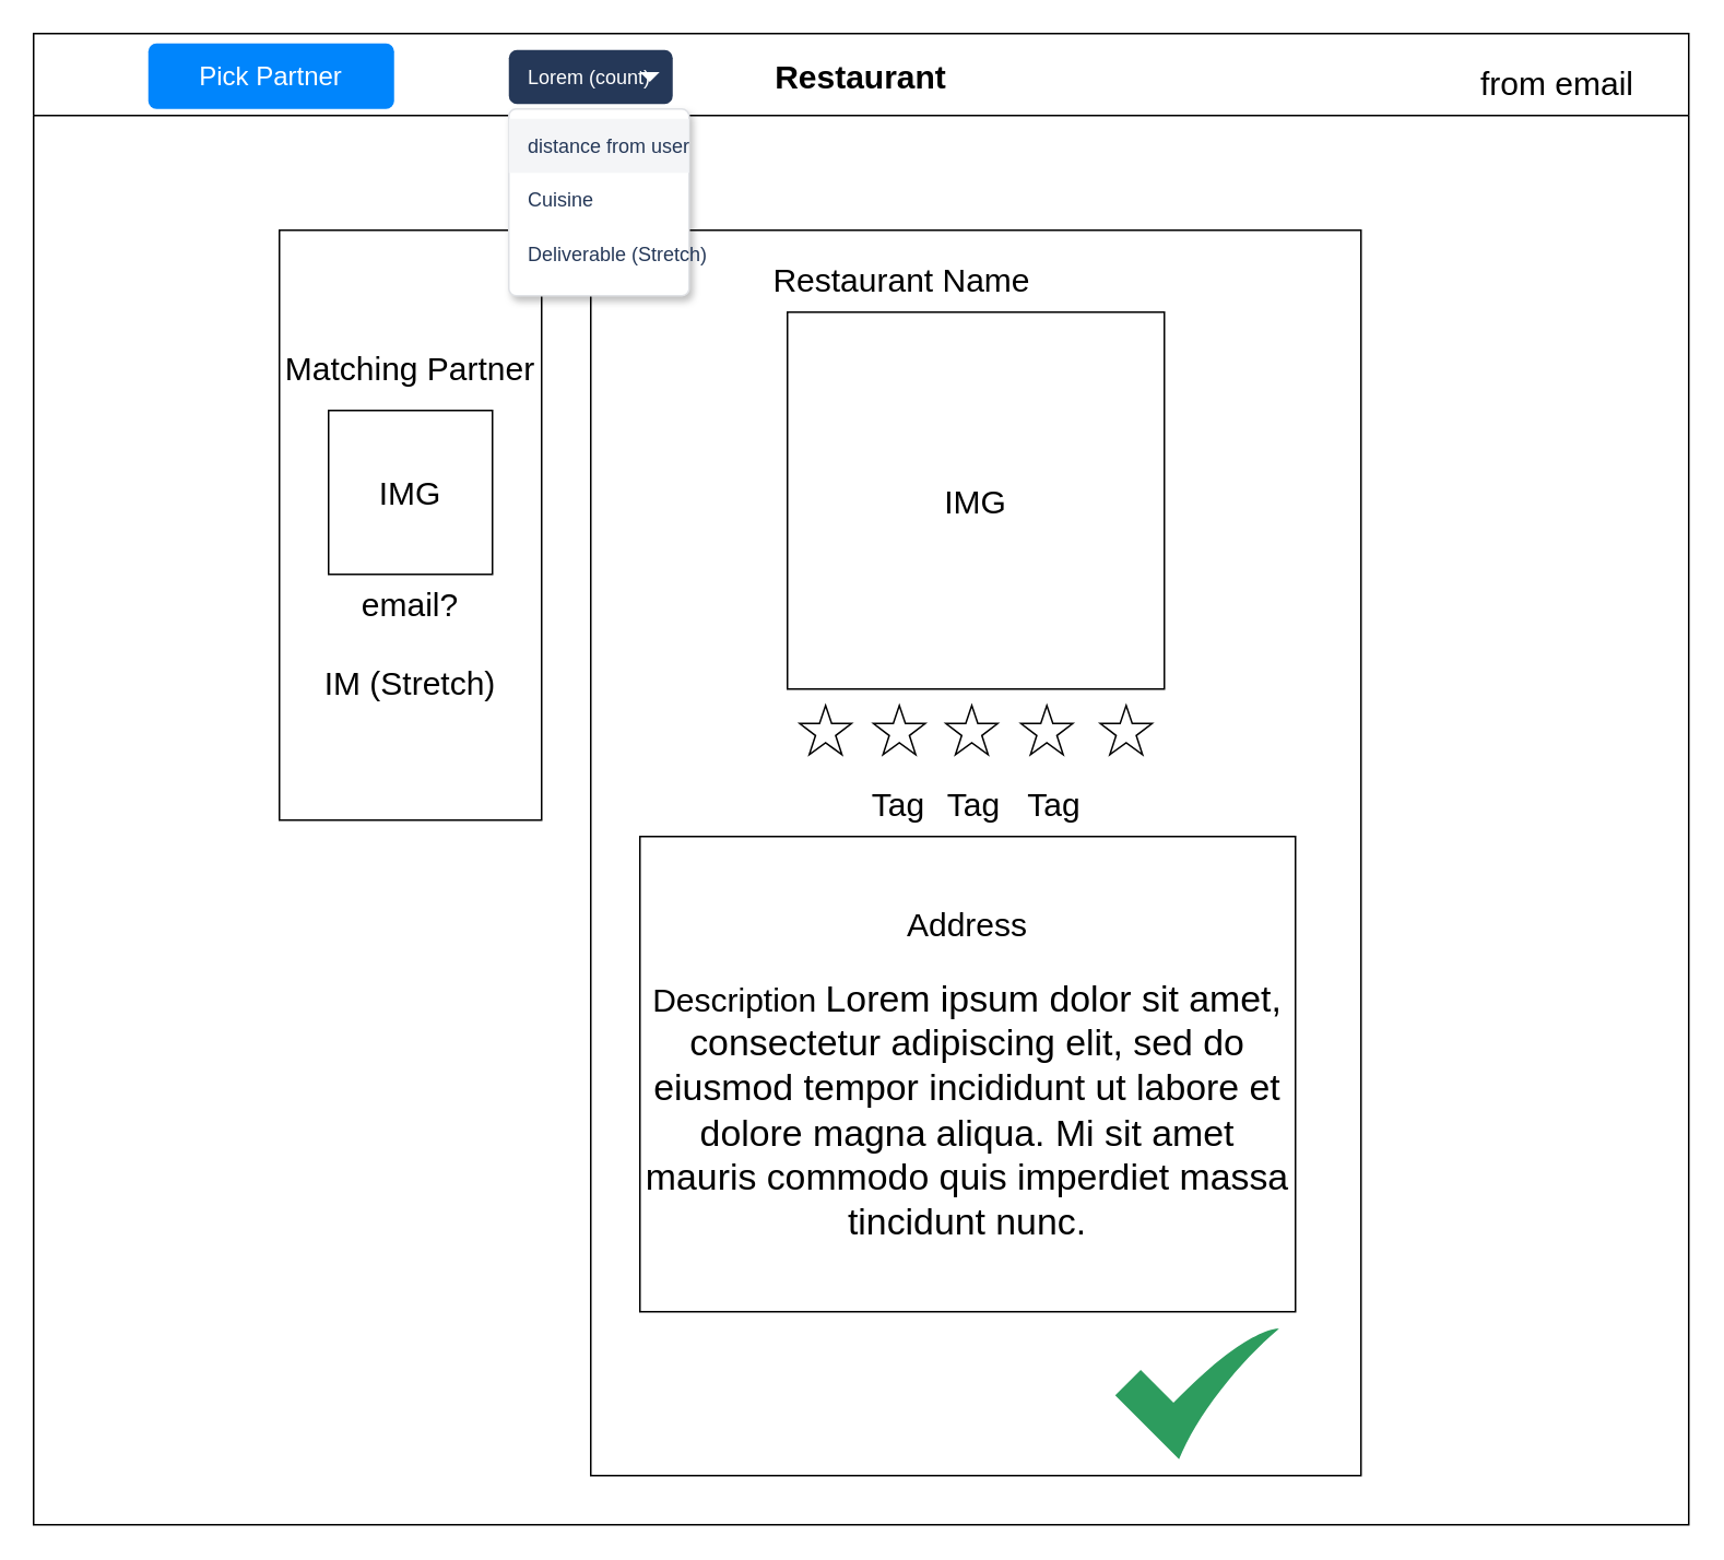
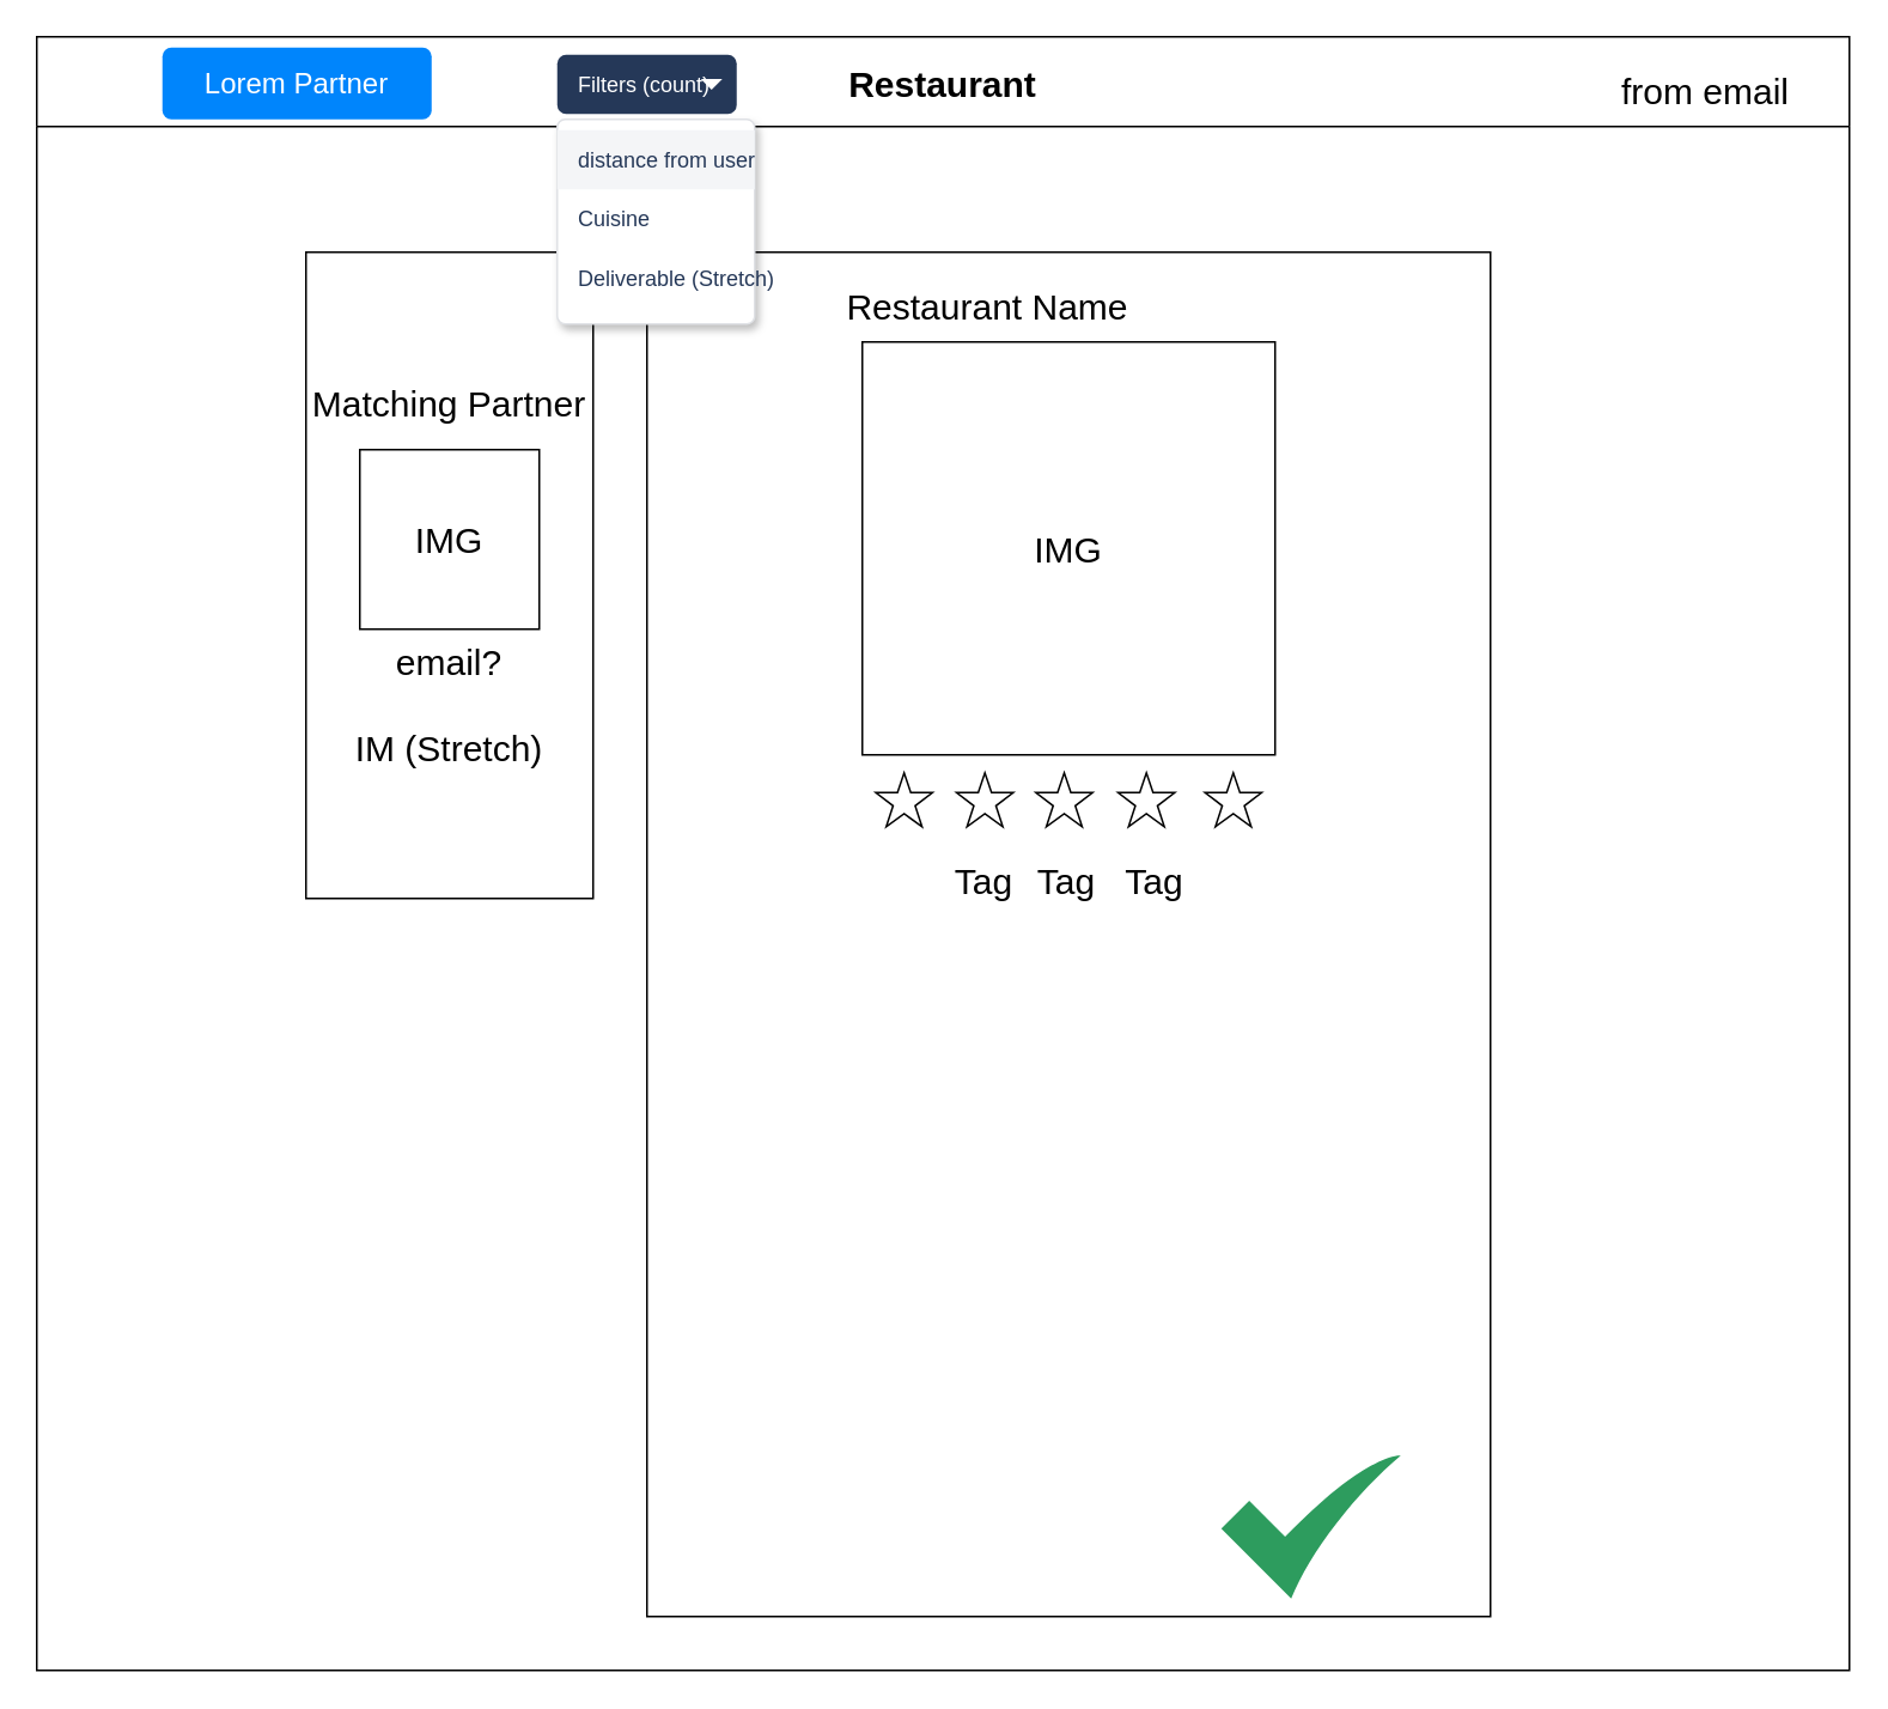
  <mxCell id="0" />
  <mxCell id="1" parent="0" />
  <mxCell id="2" value="" style="rounded=0;whiteSpace=wrap;html=1;fontSize=20;" parent="1" vertex="1"><mxGeometry x="360" y="140" width="470" height="760" as="geometry" /></mxCell>
  <mxCell id="3" value="Restaurant" style="swimlane;startSize=50;fontSize=20;" parent="1" vertex="1"><mxGeometry x="20" y="20" width="1010" height="910" as="geometry"><mxRectangle x="10" y="40" width="110" height="50" as="alternateBounds" /></mxGeometry></mxCell>
  <mxCell id="4" value="Matching Partner&lt;br&gt;&lt;br&gt;&lt;br&gt;&lt;br&gt;&lt;br&gt;&lt;br&gt;email?&lt;br&gt;&lt;br&gt;IM (Stretch)" style="whiteSpace=wrap;html=1;fontSize=20;" parent="3" vertex="1"><mxGeometry x="150" y="120" width="160" height="360" as="geometry" /></mxCell>
  <mxCell id="5" value="from email" style="text;html=1;strokeColor=none;fillColor=none;align=center;verticalAlign=middle;whiteSpace=wrap;rounded=0;fontSize=20;" parent="3" vertex="1"><mxGeometry x="880" y="20" width="100" height="20" as="geometry" /></mxCell>
- <mxCell id="6" value="Lorem (count)" style="rounded=1;fillColor=#253858;strokeColor=none;html=1;fontColor=#ffffff;align=left;fontSize=12;spacingLeft=10" vertex="1" parent="3"><mxGeometry x="290" y="10" width="100" height="33" as="geometry" /></mxCell>
+ <mxCell id="6" value="Filters (count)" style="rounded=1;fillColor=#253858;strokeColor=none;html=1;fontColor=#ffffff;align=left;fontSize=12;spacingLeft=10" vertex="1" parent="3"><mxGeometry x="290" y="10" width="100" height="33" as="geometry" /></mxCell>
  <mxCell id="7" value="" style="shape=triangle;direction=south;fillColor=#ffffff;strokeColor=none;html=1" vertex="1" parent="6"><mxGeometry x="1" y="0.5" width="12" height="6" relative="1" as="geometry"><mxPoint x="-20" y="-3" as="offset" /></mxGeometry></mxCell>
  <mxCell id="8" value="" style="rounded=1;fillColor=#ffffff;strokeColor=#DFE1E5;shadow=1;html=1;arcSize=4" vertex="1" parent="3"><mxGeometry x="290" y="46" width="110" height="114" as="geometry" /></mxCell>
  <mxCell id="9" value="distance from user" style="rounded=0;fillColor=#F4F5F7;strokeColor=none;shadow=0;html=1;align=left;fontSize=12;spacingLeft=10;fontColor=#253858;resizeWidth=1" vertex="1" parent="8"><mxGeometry width="110" height="33" relative="1" as="geometry"><mxPoint y="6" as="offset" /></mxGeometry></mxCell>
  <mxCell id="10" value="Cuisine" style="rounded=0;fillColor=none;strokeColor=none;shadow=0;html=1;align=left;fontSize=12;spacingLeft=10;fontColor=#253858;resizeWidth=1" vertex="1" parent="8"><mxGeometry width="110" height="33" relative="1" as="geometry"><mxPoint y="39" as="offset" /></mxGeometry></mxCell>
  <mxCell id="11" value="Deliverable (Stretch)" style="rounded=0;fillColor=none;strokeColor=none;shadow=0;html=1;align=left;fontSize=12;spacingLeft=10;fontColor=#253858;resizeWidth=1" vertex="1" parent="8"><mxGeometry width="110" height="33" relative="1" as="geometry"><mxPoint y="72" as="offset" /></mxGeometry></mxCell>
  <mxCell id="12" value="IMG" style="whiteSpace=wrap;html=1;aspect=fixed;fontSize=20;" vertex="1" parent="3"><mxGeometry x="180" y="230" width="100" height="100" as="geometry" /></mxCell>
- <mxCell id="13" value="Pick Partner" style="html=1;shadow=0;dashed=0;shape=mxgraph.bootstrap.rrect;rSize=5;strokeColor=none;strokeWidth=1;fillColor=#0085FC;fontColor=#FFFFFF;whiteSpace=wrap;align=center;verticalAlign=middle;spacingLeft=0;fontStyle=0;fontSize=16;spacing=5;" vertex="1" parent="3"><mxGeometry x="70" y="6" width="150" height="40" as="geometry" /></mxCell>
+ <mxCell id="13" value="Lorem Partner" style="html=1;shadow=0;dashed=0;shape=mxgraph.bootstrap.rrect;rSize=5;strokeColor=none;strokeWidth=1;fillColor=#0085FC;fontColor=#FFFFFF;whiteSpace=wrap;align=center;verticalAlign=middle;spacingLeft=0;fontStyle=0;fontSize=16;spacing=5;" vertex="1" parent="3"><mxGeometry x="70" y="6" width="150" height="40" as="geometry" /></mxCell>
  <mxCell id="14" value="IMG" style="whiteSpace=wrap;html=1;aspect=fixed;fontSize=20;" parent="1" vertex="1"><mxGeometry x="480" y="190" width="230" height="230" as="geometry" /></mxCell>
  <mxCell id="15" value="Restaurant Name" style="text;html=1;strokeColor=none;fillColor=none;align=center;verticalAlign=middle;whiteSpace=wrap;rounded=0;fontSize=20;" parent="1" vertex="1"><mxGeometry x="440" y="160" width="220" height="20" as="geometry" /></mxCell>
  <mxCell id="16" value="" style="verticalLabelPosition=bottom;verticalAlign=top;html=1;shape=mxgraph.basic.star;fontSize=20;" parent="1" vertex="1"><mxGeometry x="487.5" y="430" width="31.58" height="30" as="geometry" /></mxCell>
  <mxCell id="17" value="" style="verticalLabelPosition=bottom;verticalAlign=top;html=1;shape=mxgraph.basic.star;fontSize=20;" parent="1" vertex="1"><mxGeometry x="532.5" y="430" width="31.58" height="30" as="geometry" /></mxCell>
  <mxCell id="18" value="" style="verticalLabelPosition=bottom;verticalAlign=top;html=1;shape=mxgraph.basic.star;fontSize=20;" parent="1" vertex="1"><mxGeometry x="576.71" y="430" width="31.58" height="30" as="geometry" /></mxCell>
  <mxCell id="19" value="" style="verticalLabelPosition=bottom;verticalAlign=top;html=1;shape=mxgraph.basic.star;fontSize=20;" parent="1" vertex="1"><mxGeometry x="622.5" y="430" width="31.58" height="30" as="geometry" /></mxCell>
  <mxCell id="20" value="" style="verticalLabelPosition=bottom;verticalAlign=top;html=1;shape=mxgraph.basic.star;fontSize=20;" parent="1" vertex="1"><mxGeometry x="670.92" y="430" width="31.58" height="30" as="geometry" /></mxCell>
  <mxCell id="21" value="Tag" style="text;html=1;strokeColor=none;fillColor=none;align=center;verticalAlign=middle;whiteSpace=wrap;rounded=0;fontSize=20;" parent="1" vertex="1"><mxGeometry x="527.5" y="480" width="40" height="20" as="geometry" /></mxCell>
  <mxCell id="22" value="Tag" style="text;html=1;strokeColor=none;fillColor=none;align=center;verticalAlign=middle;whiteSpace=wrap;rounded=0;fontSize=20;" parent="1" vertex="1"><mxGeometry x="574.08" y="480" width="40" height="20" as="geometry" /></mxCell>
  <mxCell id="23" value="Tag" style="text;html=1;strokeColor=none;fillColor=none;align=center;verticalAlign=middle;whiteSpace=wrap;rounded=0;fontSize=20;" parent="1" vertex="1"><mxGeometry x="622.5" y="480" width="40" height="20" as="geometry" /></mxCell>
- <mxCell id="24" value="&lt;p&gt;&lt;span style=&quot;background-color: rgb(255 , 255 , 255)&quot;&gt;Address&lt;/span&gt;&lt;/p&gt;&lt;p&gt;&lt;span style=&quot;background-color: rgb(255 , 255 , 255)&quot;&gt;Description&amp;nbsp;&lt;span style=&quot;font-size: 22.562px&quot;&gt;Lorem ipsum dolor sit amet, consectetur adipiscing elit, sed do eiusmod tempor incididunt ut labore et dolore magna aliqua. Mi sit amet mauris commodo quis imperdiet massa tincidunt nunc.&lt;/span&gt;&lt;/span&gt;&lt;/p&gt;" style="text;html=1;align=center;verticalAlign=middle;whiteSpace=wrap;rounded=0;fontSize=20;strokeColor=#000000;" parent="1" vertex="1"><mxGeometry x="390" y="510" width="400" height="290" as="geometry" /></mxCell>
  <mxCell id="25" value="" style="html=1;aspect=fixed;strokeColor=none;shadow=0;align=center;verticalAlign=top;fillColor=#2D9C5E;shape=mxgraph.gcp2.check;fontSize=20;" parent="1" vertex="1"><mxGeometry x="680" y="810" width="100" height="80" as="geometry" /></mxCell>
  <mxCell id="26" value="" style="shape=image;html=1;verticalAlign=top;verticalLabelPosition=bottom;labelBackgroundColor=#ffffff;imageAspect=0;aspect=fixed;image=https://cdn3.iconfinder.com/data/icons/flat-actions-icons-9/792/Close_Icon_Dark-128.png;strokeColor=#000000;fontSize=20;" parent="1" vertex="1"><mxGeometry x="410" y="802" width="108" height="108" as="geometry" /></mxCell>
